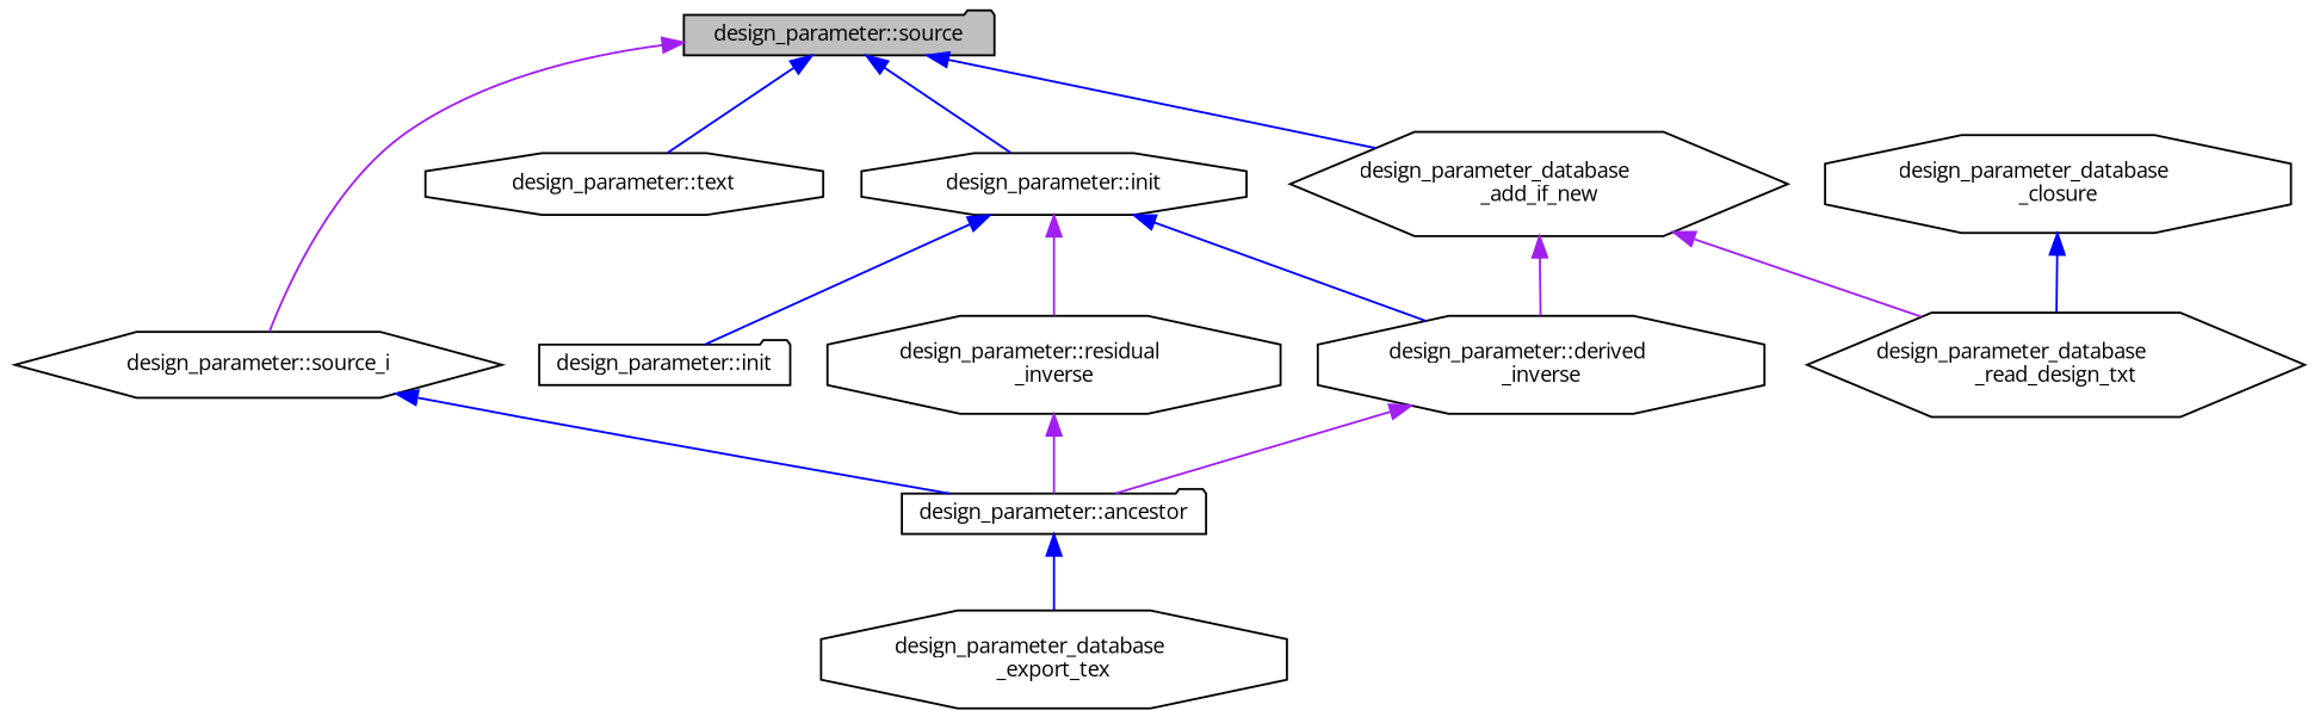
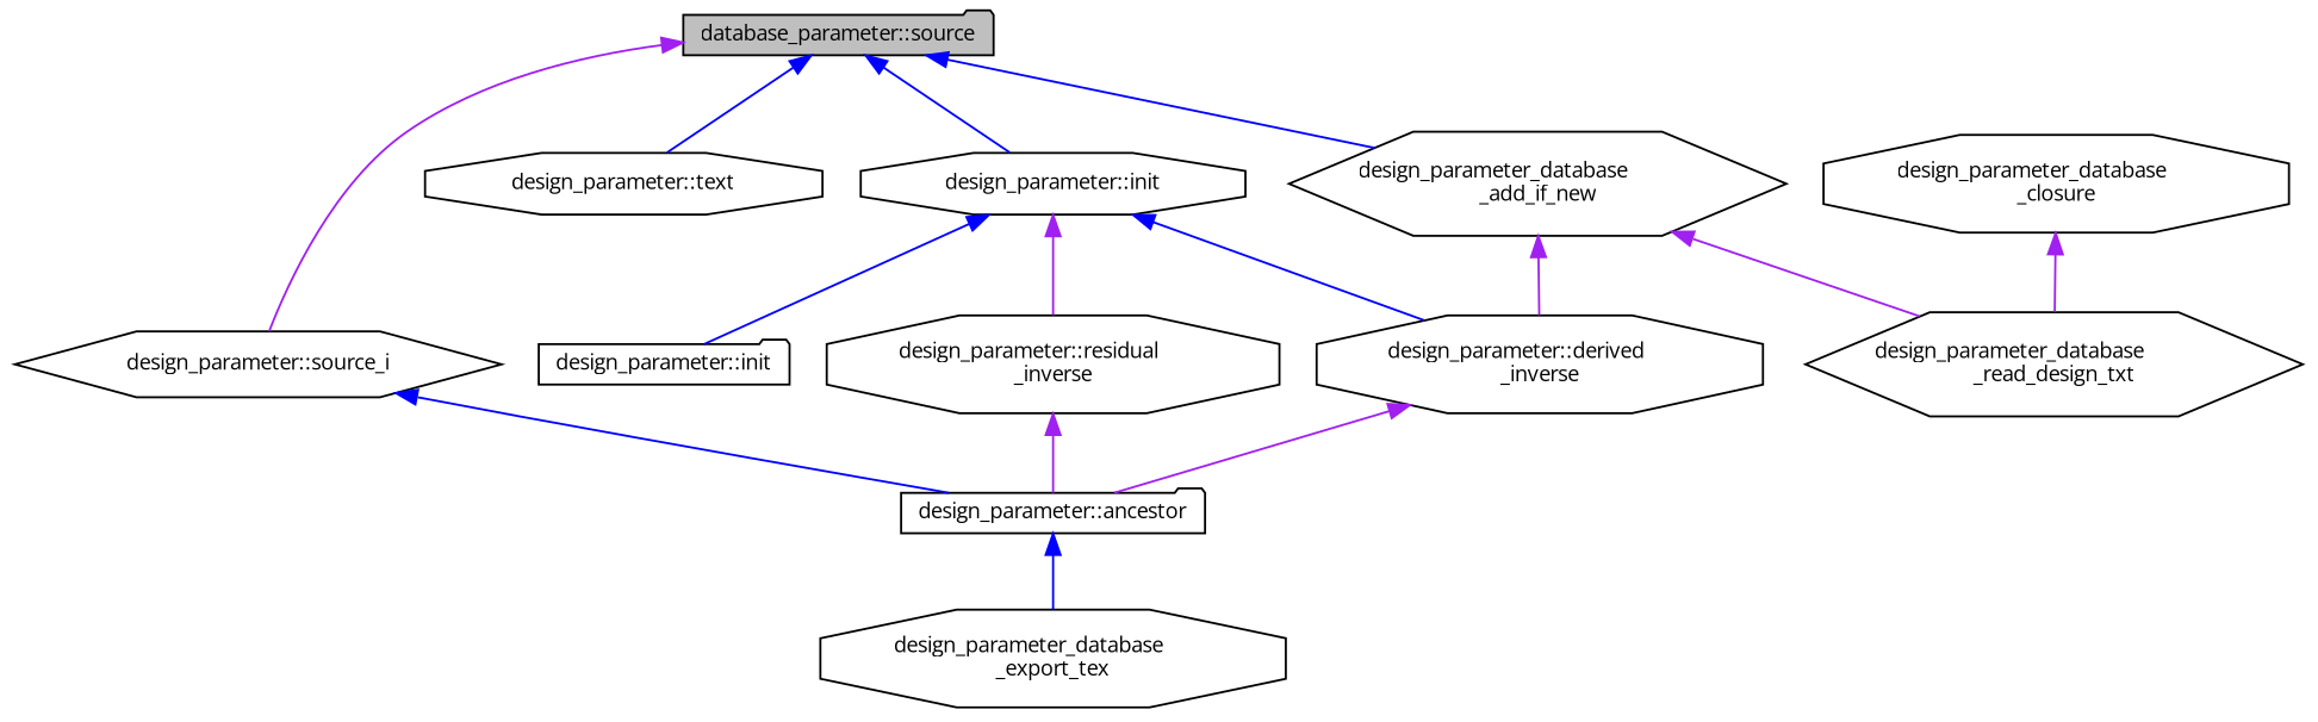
  digraph {
    fontname="Open Sans"
    rankdir=TB
    node [color=black fillcolor=white fontname="Open Sans" fontsize=10 shape=octagon style=filled]
    edge [color=blue dir=back fontname="Open Sans" fontsize=10 labelfontname=Helvetica labelfontsize=10 style=solid]
-   n1 [fillcolor=grey75 fontcolor=black height=0.2 label="design_parameter::source" shape=folder width=0.4]
+   n1 [fillcolor=grey75 fontcolor=black height=0.2 label="database_parameter::source" shape=folder width=0.4]
    n2 [height=0.2 label="design_parameter_database\l_add_if_new" shape=hexagon width=0.4]
    n3 [height=0.2 label="design_parameter::init" width=0.4]
    n4 [height=0.2 label="design_parameter::text" width=0.4]
    n5 [height=0.2 label="design_parameter::source_i" shape=hexagon width=0.4]
    n6 [height=0.2 label="design_parameter_database\l_read_design_txt" shape=hexagon width=0.4]
    n7 [height=0.2 label="design_parameter::derived\l_inverse" width=0.4]
    n8 [height=0.2 label="design_parameter::init" shape=folder width=0.4]
    n9 [height=0.2 label="design_parameter::residual\l_inverse" width=0.4]
    n10 [height=0.2 label="design_parameter::ancestor" shape=folder width=0.4]
    n11 [height=0.2 label="design_parameter_database\l_closure" width=0.4]
    n12 [height=0.2 label="design_parameter_database\l_export_tex" width=0.4]
    n1 -> n2
    n1 -> n3
    n1 -> n4
    n1 -> n5 [color=purple]
    n2 -> n6 [color=purple]
    n2 -> n7 [color=purple]
    n3 -> n7
    n3 -> n8
    n3 -> n9 [color=purple]
    n5 -> n10
    n7 -> n10 [color=purple]
    n9 -> n10 [color=purple]
    n10 -> n12
-   n11 -> n6
+   n11 -> n6 [color=purple]
  }
